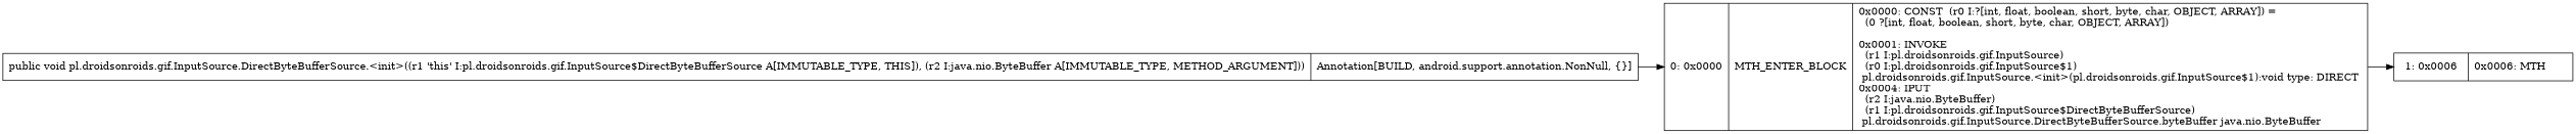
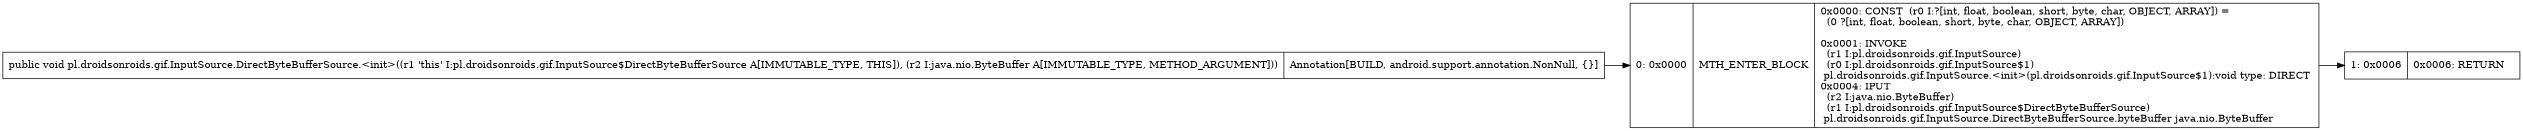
  digraph {
    rankdir=LR
    node [shape=record]
    n1 [label="{0\:\ 0x0000|MTH_ENTER_BLOCK\l|0x0000: CONST  (r0 I:?[int, float, boolean, short, byte, char, OBJECT, ARRAY]) = \l  (0 ?[int, float, boolean, short, byte, char, OBJECT, ARRAY])\l \l0x0001: INVOKE  \l  (r1 I:pl.droidsonroids.gif.InputSource)\l  (r0 I:pl.droidsonroids.gif.InputSource$1)\l pl.droidsonroids.gif.InputSource.\<init\>(pl.droidsonroids.gif.InputSource$1):void type: DIRECT \l0x0004: IPUT  \l  (r2 I:java.nio.ByteBuffer)\l  (r1 I:pl.droidsonroids.gif.InputSource$DirectByteBufferSource)\l pl.droidsonroids.gif.InputSource.DirectByteBufferSource.byteBuffer java.nio.ByteBuffer \l}"]
-   n2 [label="{1\:\ 0x0006|0x0006: MTH   \l}"]
+   n2 [label="{1\:\ 0x0006|0x0006: RETURN   \l}"]
    n3 [label="{public void pl.droidsonroids.gif.InputSource.DirectByteBufferSource.\<init\>((r1 'this' I:pl.droidsonroids.gif.InputSource$DirectByteBufferSource A[IMMUTABLE_TYPE, THIS]), (r2 I:java.nio.ByteBuffer A[IMMUTABLE_TYPE, METHOD_ARGUMENT]))  | Annotation[BUILD, android.support.annotation.NonNull, \{\}]\l}"]
    n1 -> n2
    n3 -> n1
  }
